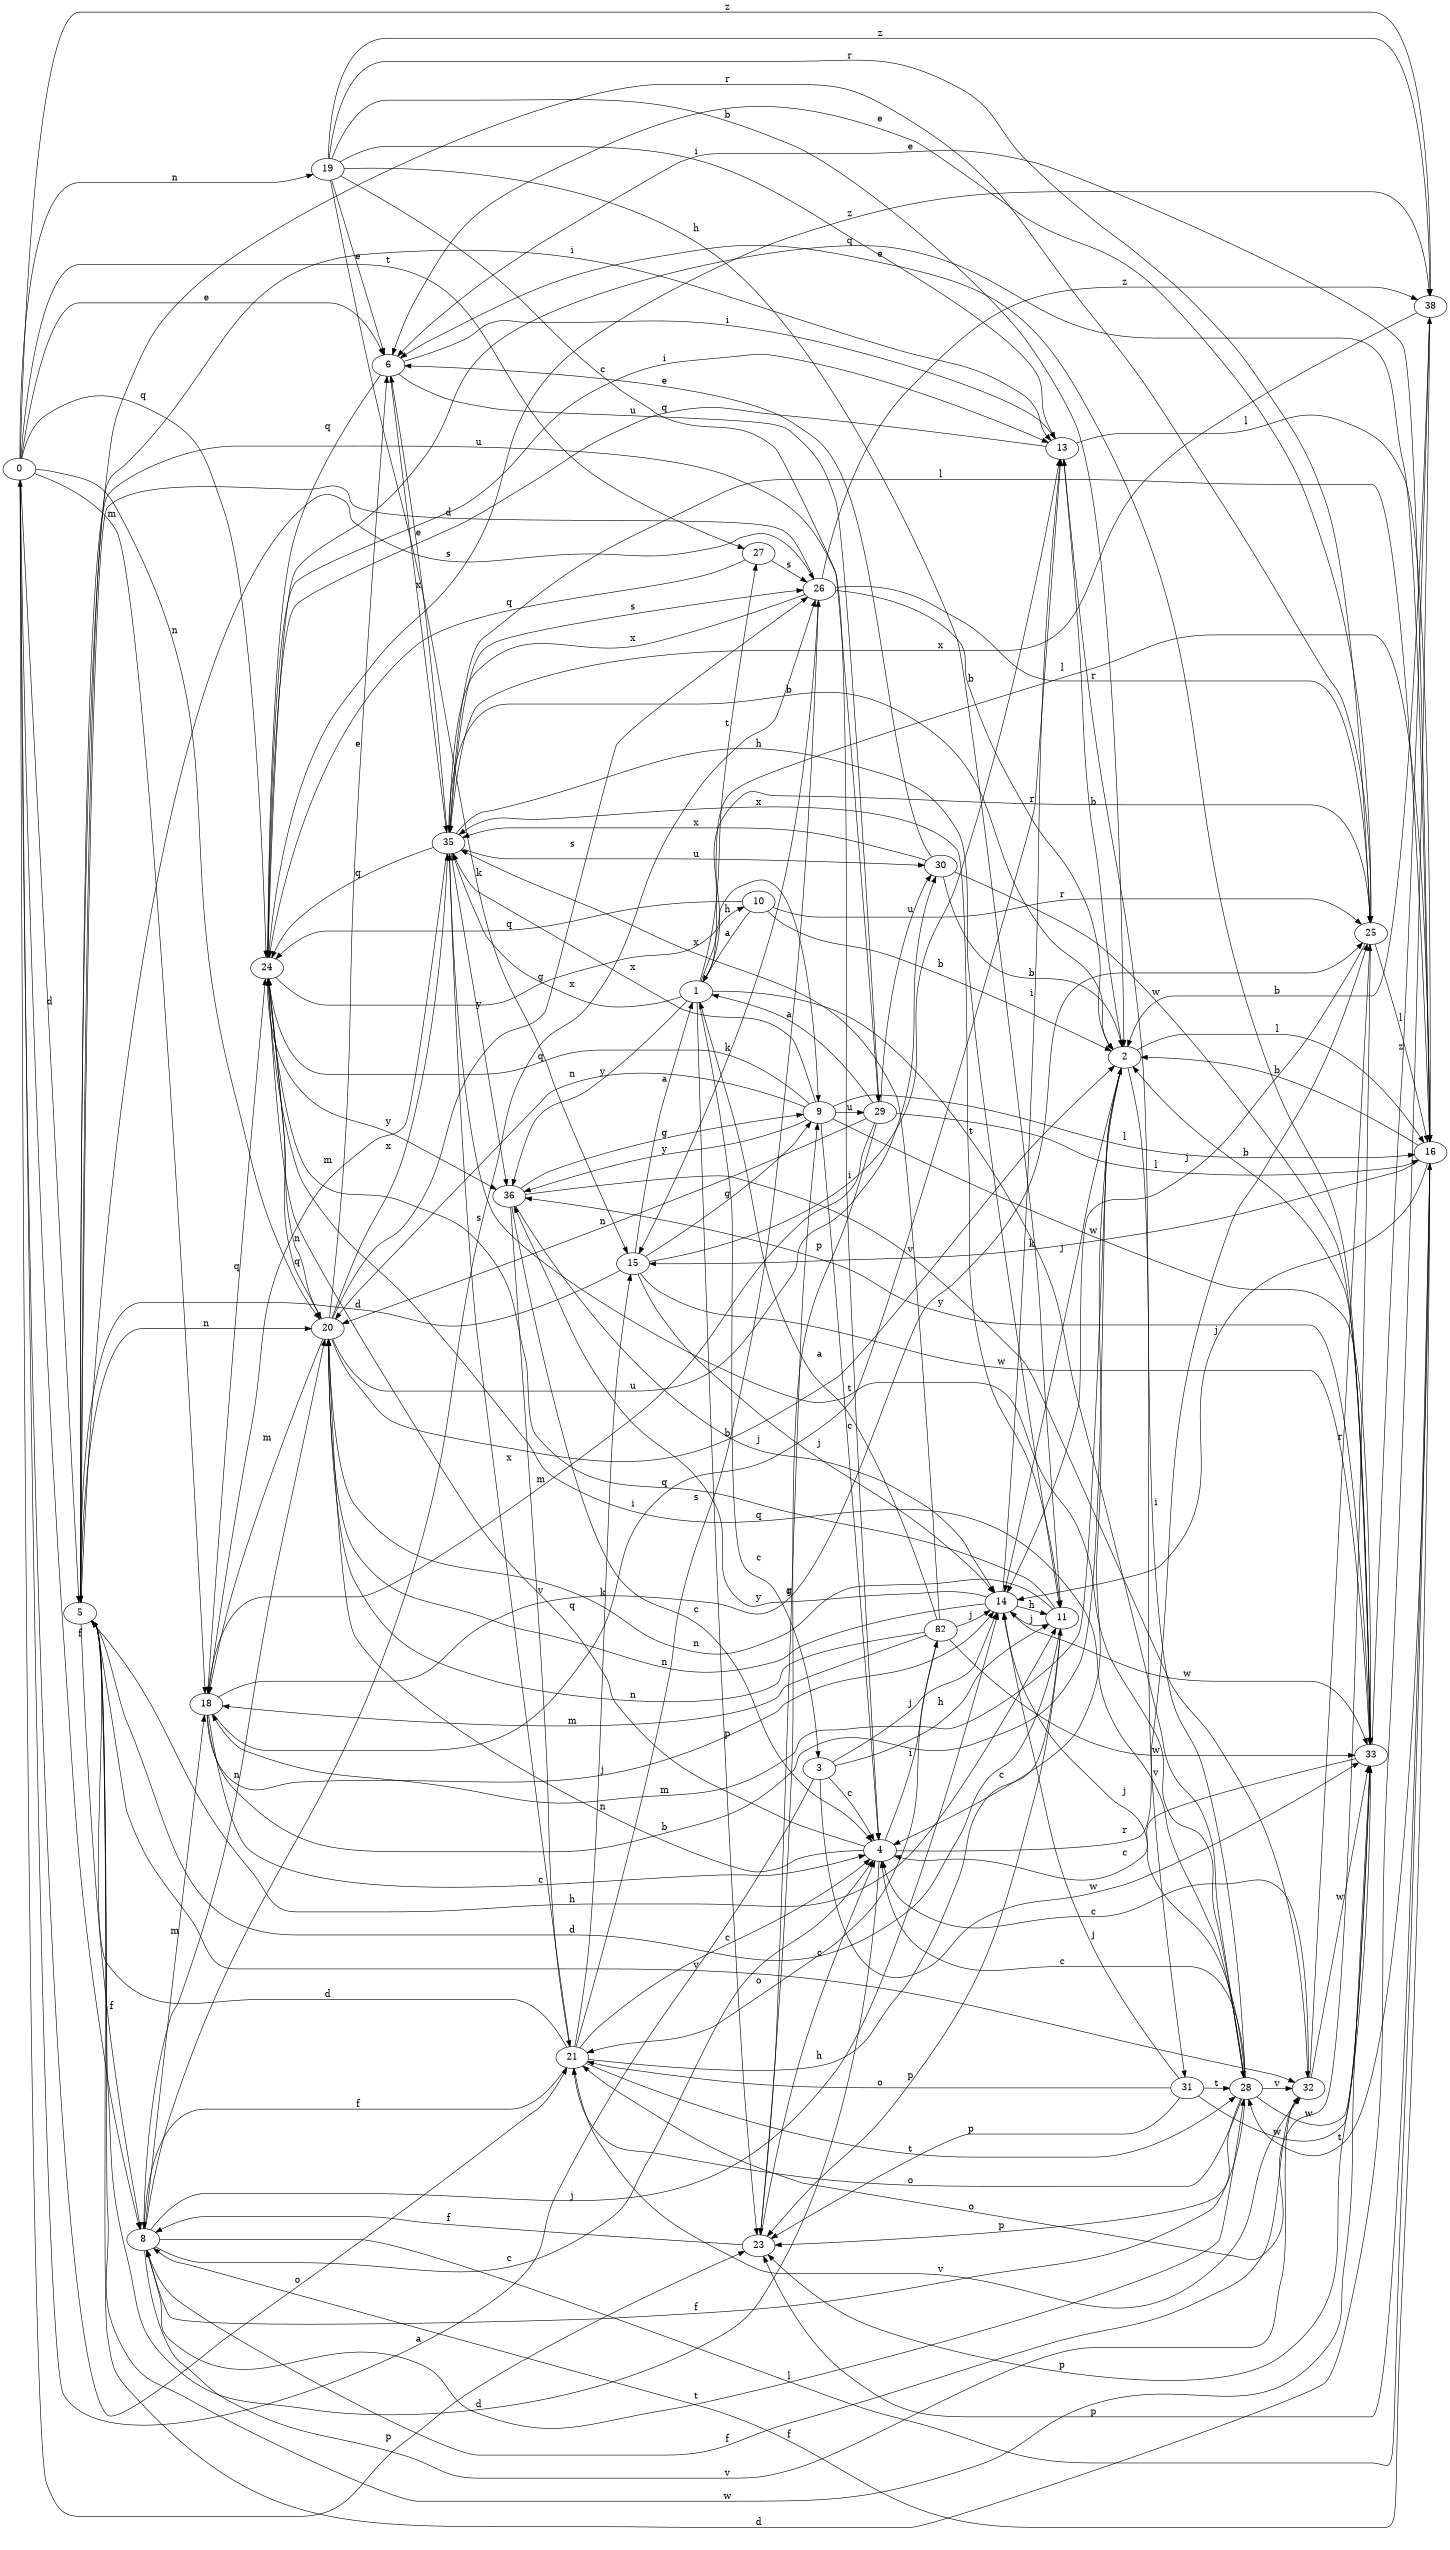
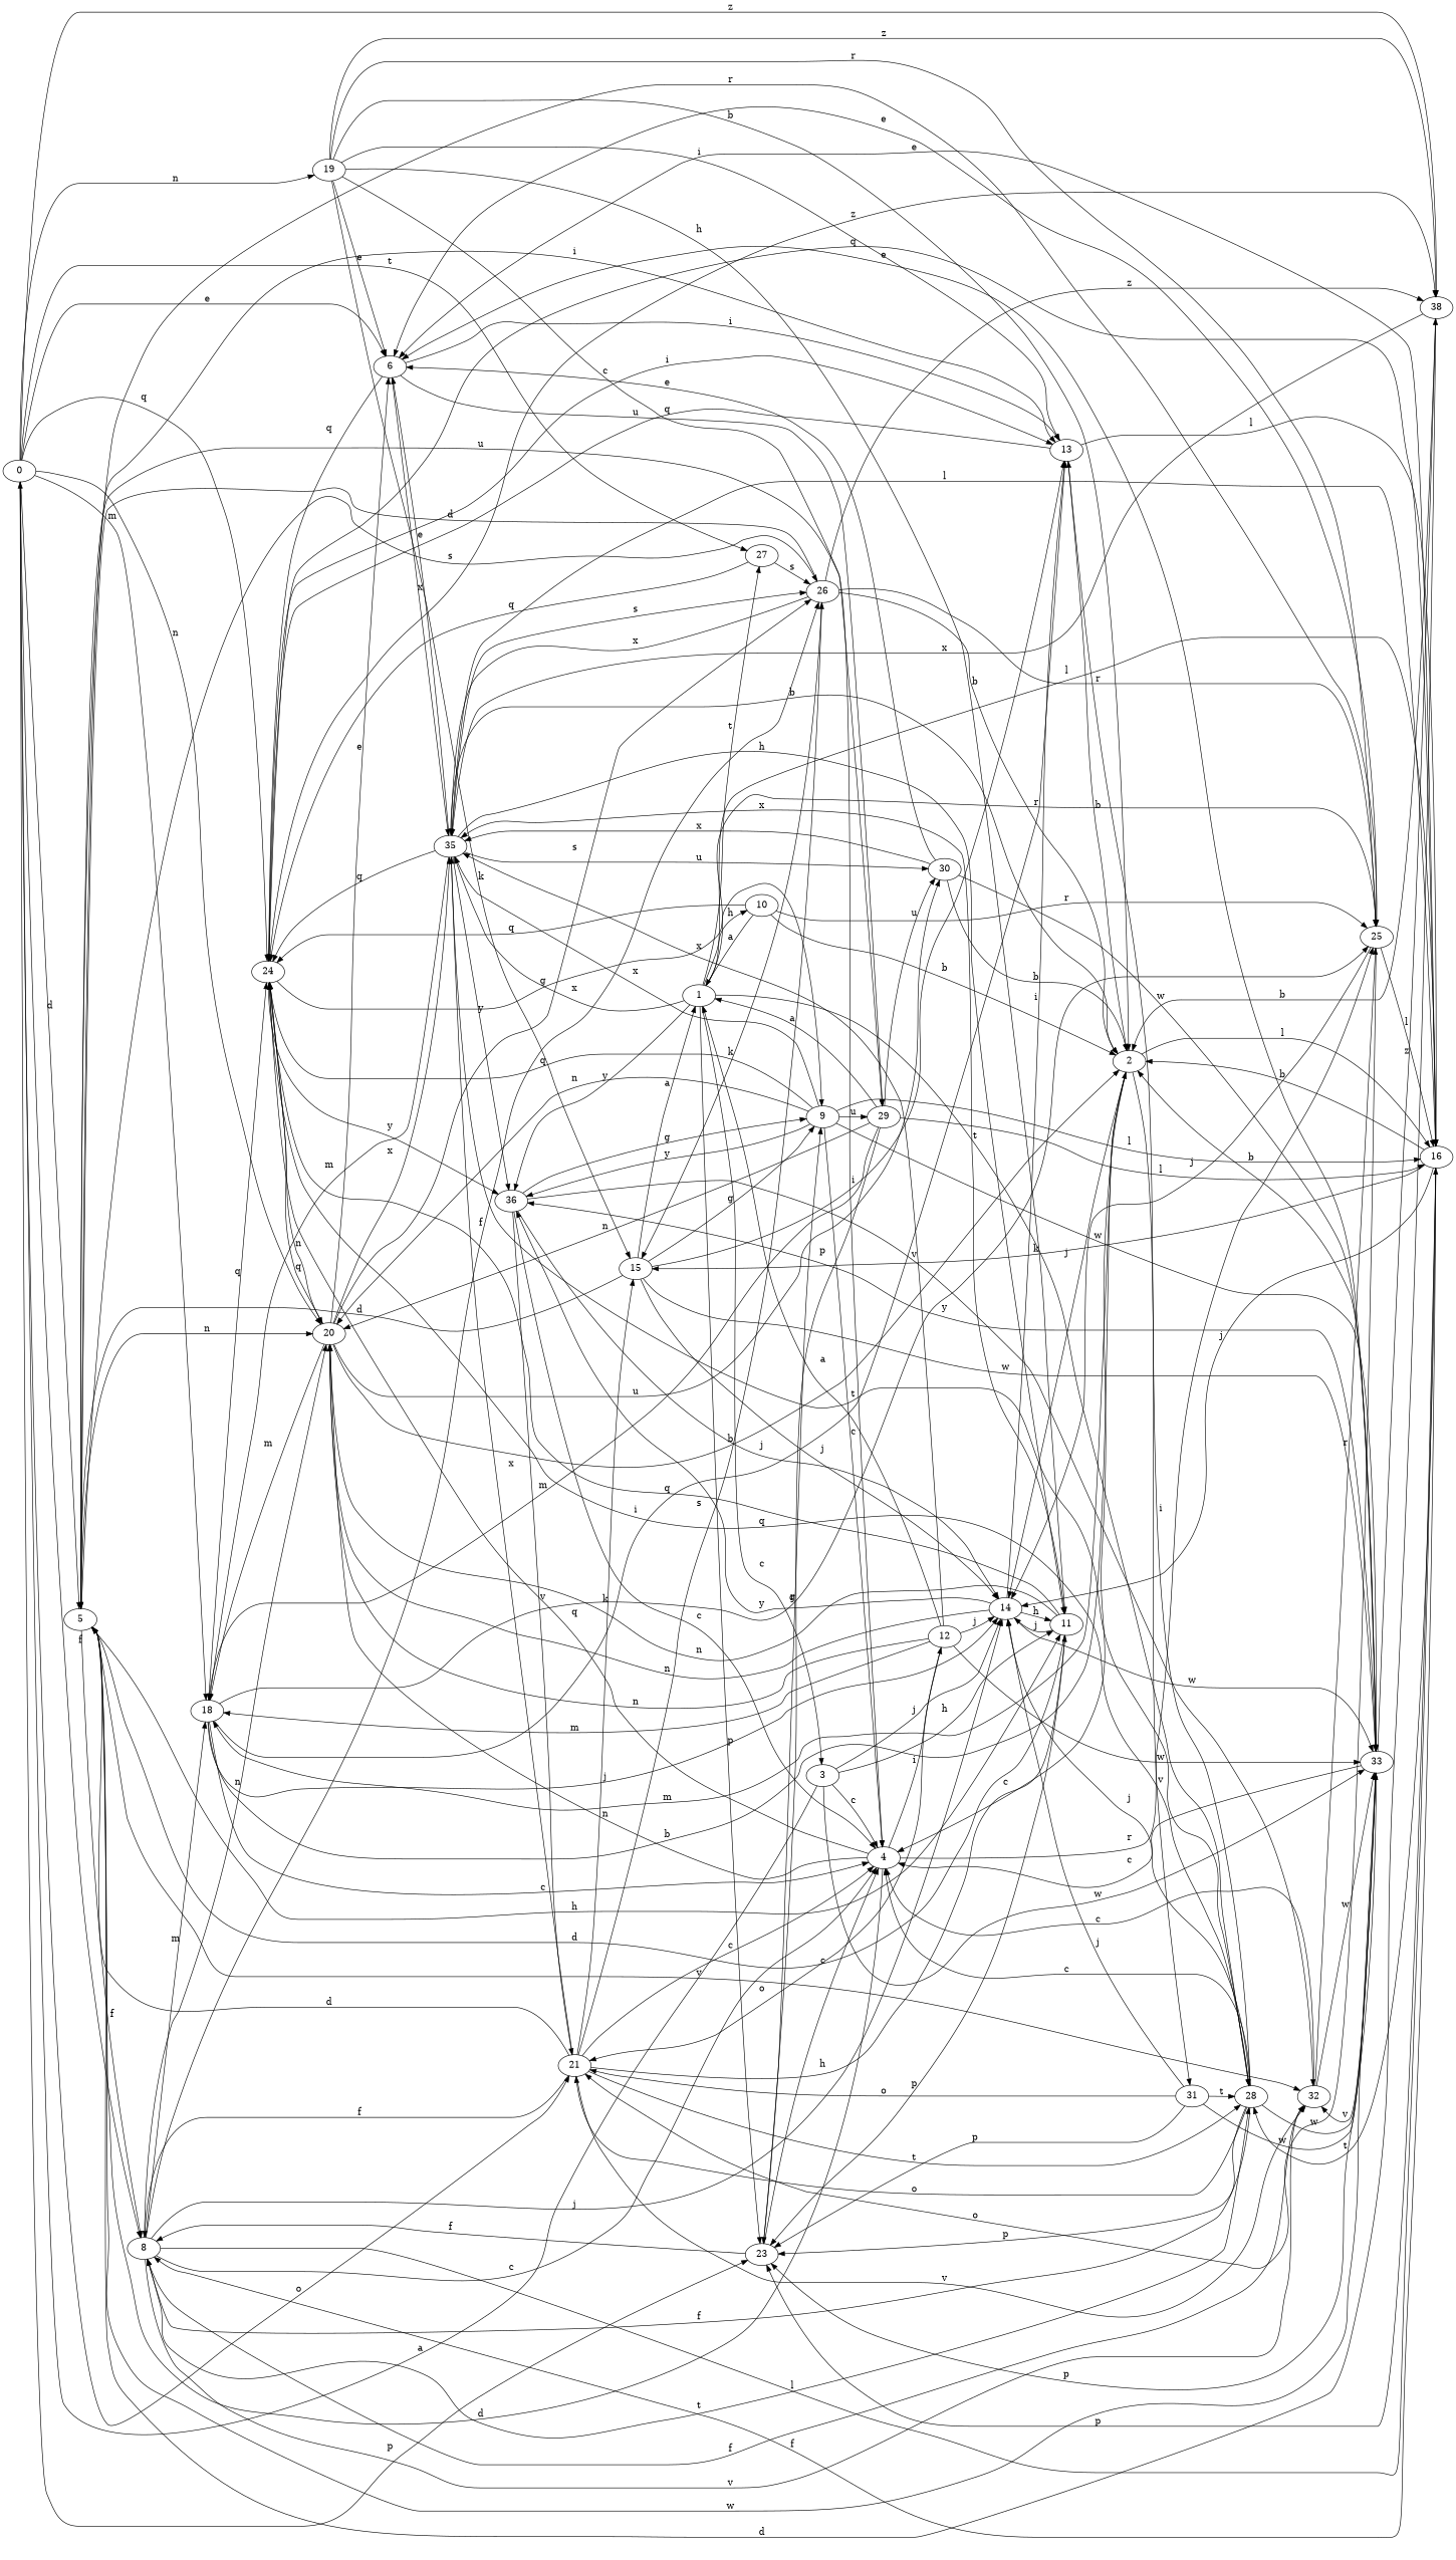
  strict digraph {
    rankdir=LR
    0
    5
    6
    8
    18
    19
    20
    21
    23
    24
    27
    38
    25
    11
    33
    13
    26
    29
    32
    35
    16
    28
    4
    14
    2
    15
    30
    9
    36
    1
    3
    10
    31
-   12 [label=82]
+   12
    0 -> 5 [label=d]
    0 -> 6 [label=e]
    0 -> 8 [label=f]
    0 -> 18 [label=m]
    0 -> 19 [label=n]
    0 -> 20 [label=n]
    0 -> 21 [label=o]
    0 -> 23 [label=p]
    0 -> 24 [label=q]
    0 -> 27 [label=t]
    0 -> 38 [label=z]
    5 -> 8 [label=f]
    5 -> 20 [label=n]
    5 -> 25 [label=r]
    5 -> 11 [label=h]
    5 -> 33 [label=w]
    5 -> 13 [label=i]
    5 -> 26 [label=s]
    5 -> 29 [label=u]
    5 -> 32 [label=v]
    6 -> 24 [label=q]
    6 -> 13 [label=i]
    6 -> 29 [label=u]
    6 -> 35 [label=x]
    8 -> 18 [label=m]
    8 -> 20 [label=n]
-   8 -> 26 [label=s]
+   8 -> 26 [label=f]
    8 -> 32 [label=v]
    8 -> 16 [label=l]
    8 -> 28 [label=t]
    8 -> 4 [label=c]
    8 -> 14 [label=j]
    18 -> 24 [label=q]
    18 -> 25 [label=r]
    18 -> 13 [label=i]
    18 -> 4 [label=c]
    18 -> 14 [label=j]
    18 -> 2 [label=b]
    19 -> 6 [label=e]
    19 -> 38 [label=z]
    19 -> 25 [label=r]
    19 -> 11 [label=h]
    19 -> 13 [label=i]
    19 -> 4 [label=c]
    19 -> 2 [label=b]
    19 -> 15 [label=k]
    20 -> 6 [label=e]
    20 -> 18 [label=m]
    20 -> 24 [label=q]
    20 -> 26 [label=s]
    20 -> 35 [label=x]
    20 -> 2 [label=b]
    20 -> 30 [label=u]
    21 -> 5 [label=d]
    21 -> 8 [label=f]
    21 -> 11 [label=h]
    21 -> 26 [label=s]
    21 -> 32 [label=v]
    21 -> 35 [label=x]
    21 -> 28 [label=t]
    21 -> 4 [label=c]
    21 -> 15 [label=k]
    23 -> 8 [label=f]
    23 -> 4 [label=c]
    23 -> 9 [label=g]
    24 -> 20 [label=n]
    24 -> 38 [label=z]
    24 -> 13 [label=i]
    24 -> 9 [label=g]
    24 -> 36 [label=y]
    27 -> 24 [label=q]
    27 -> 26 [label=s]
    38 -> 5 [label=d]
    38 -> 35 [label=x]
    38 -> 2 [label=b]
    25 -> 6 [label=e]
    25 -> 21 [label=o]
    25 -> 16 [label=l]
    25 -> 14 [label=j]
    11 -> 5 [label=d]
    11 -> 20 [label=n]
    11 -> 23 [label=p]
    11 -> 24 [label=q]
    11 -> 35 [label=x]
    11 -> 14 [label=j]
    33 -> 6 [label=e]
    33 -> 23 [label=p]
    33 -> 38 [label=z]
-   28 -> 32 [label=v]
+   33 -> 32 [label=v]
    33 -> 4 [label=c]
    33 -> 2 [label=b]
    33 -> 36 [label=y]
    13 -> 24 [label=q]
    13 -> 16 [label=l]
    13 -> 2 [label=b]
    26 -> 5 [label=d]
    26 -> 38 [label=z]
    26 -> 25 [label=r]
    26 -> 35 [label=x]
    26 -> 2 [label=b]
    26 -> 15 [label=k]
    29 -> 18 [label=m]
    29 -> 20 [label=n]
    29 -> 23 [label=p]
    29 -> 16 [label=l]
    29 -> 30 [label=u]
    29 -> 1 [label=a]
    32 -> 8 [label=f]
    32 -> 25 [label=r]
    32 -> 33 [label=w]
    32 -> 4 [label=c]
    35 -> 6 [label=e]
    35 -> 18 [label=m]
    35 -> 24 [label=q]
    35 -> 11 [label=h]
    35 -> 26 [label=s]
    35 -> 16 [label=l]
    35 -> 28 [label=t]
    35 -> 2 [label=b]
    35 -> 30 [label=u]
    35 -> 36 [label=y]
    16 -> 6 [label=e]
    16 -> 8 [label=f]
    16 -> 23 [label=p]
    16 -> 24 [label=q]
    16 -> 28 [label=t]
    16 -> 14 [label=j]
    16 -> 2 [label=b]
    16 -> 15 [label=k]
    28 -> 8 [label=f]
    28 -> 21 [label=o]
    28 -> 23 [label=p]
    28 -> 24 [label=q]
    28 -> 33 [label=w]
    28 -> 13 [label=i]
    28 -> 4 [label=c]
    28 -> 14 [label=j]
    4 -> 5 [label=d]
    4 -> 20 [label=n]
    4 -> 24 [label=q]
    4 -> 25 [label=r]
    4 -> 12 [label=i]
    14 -> 20 [label=n]
    14 -> 11 [label=h]
    14 -> 33 [label=w]
    14 -> 13 [label=i]
    14 -> 36 [label=y]
    2 -> 18 [label=m]
    2 -> 16 [label=l]
    2 -> 4 [label=c]
    2 -> 14 [label=j]
    2 -> 31 [label=v]
    15 -> 5 [label=d]
    15 -> 33 [label=w]
    15 -> 13 [label=i]
    15 -> 14 [label=j]
    15 -> 9 [label=g]
    15 -> 1 [label=a]
    30 -> 6 [label=e]
    30 -> 33 [label=w]
    30 -> 35 [label=x]
    30 -> 2 [label=b]
    9 -> 20 [label=n]
    9 -> 24 [label=q]
    9 -> 33 [label=w]
    9 -> 29 [label=u]
    9 -> 35 [label=x]
    9 -> 16 [label=l]
    9 -> 4 [label=c]
    9 -> 36 [label=y]
    36 -> 21 [label=v]
    36 -> 32 [label=v]
    36 -> 4 [label=c]
    36 -> 14 [label=j]
    36 -> 9 [label=g]
    1 -> 23 [label=p]
    1 -> 27 [label=t]
    1 -> 25 [label=r]
    1 -> 35 [label=x]
    1 -> 16 [label=l]
    1 -> 28 [label=t]
    1 -> 36 [label=y]
    1 -> 3 [label=c]
    1 -> 10 [label=h]
    3 -> 0 [label=a]
    3 -> 11 [label=h]
    3 -> 33 [label=w]
    3 -> 4 [label=c]
    3 -> 14 [label=j]
    10 -> 24 [label=q]
    10 -> 25 [label=r]
    10 -> 2 [label=b]
    10 -> 1 [label=a]
    31 -> 21 [label=o]
    31 -> 23 [label=p]
    31 -> 33 [label=w]
    31 -> 28 [label=t]
    31 -> 14 [label=j]
    12 -> 18 [label=m]
    12 -> 20 [label=n]
    12 -> 21 [label=o]
    12 -> 33 [label=w]
    12 -> 35 [label=x]
    12 -> 14 [label=j]
    12 -> 1 [label=a]
  }
